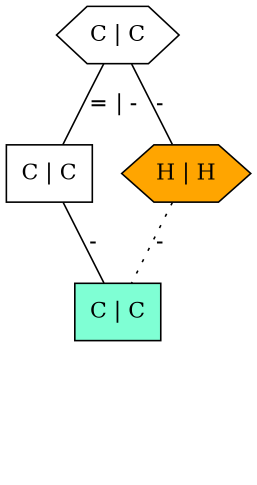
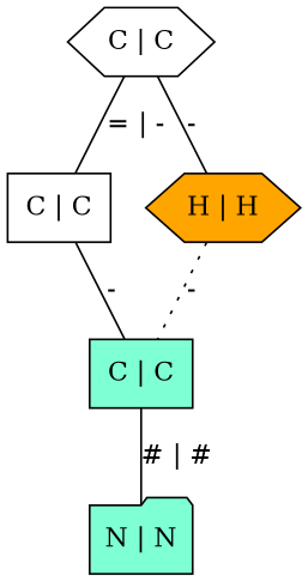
  graph {
    node [style=filled fillcolor=white shape=hexagon]
    edge [style=solid]
    n1 [label="C | C"]
    n2 [label="C | C" shape=box]
    n3 [label="H | H" fillcolor=orange]
    n4 [label="C | C" fillcolor=aquamarine shape=box]
+   n5 [label="N | N" fillcolor=aquamarine shape=folder]
    n1 -- n2 [label="= | -"]
    n1 -- n3 [label="-"]
    n2 -- n4 [label="-"]
    n3 -- n4 [label="-" style=dotted]
+   n4 -- n5 [label="# | #"]
  }
